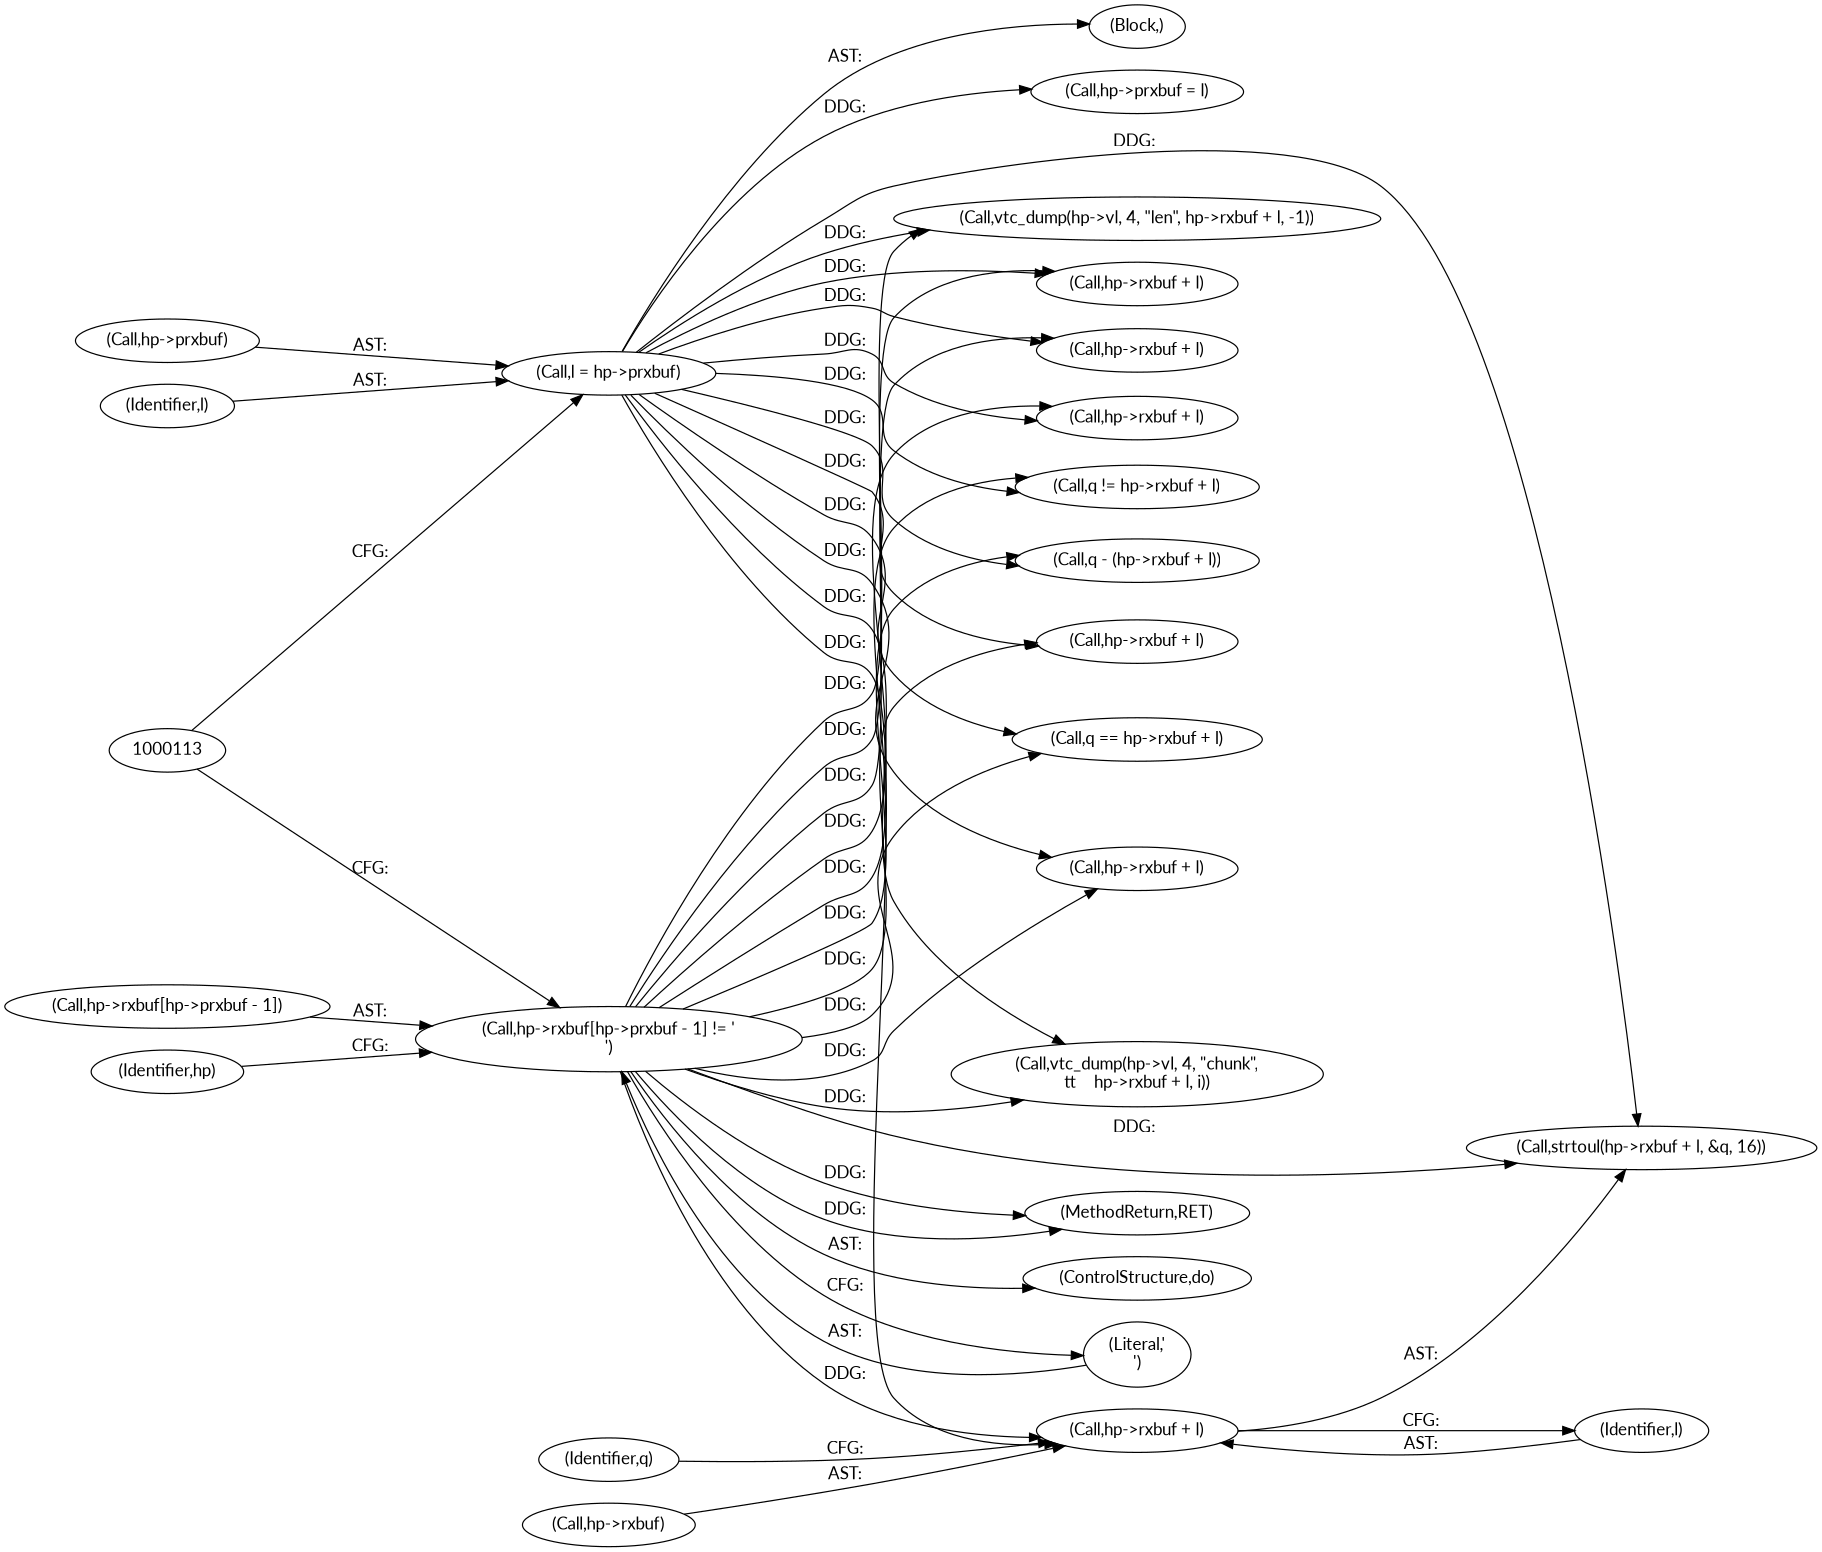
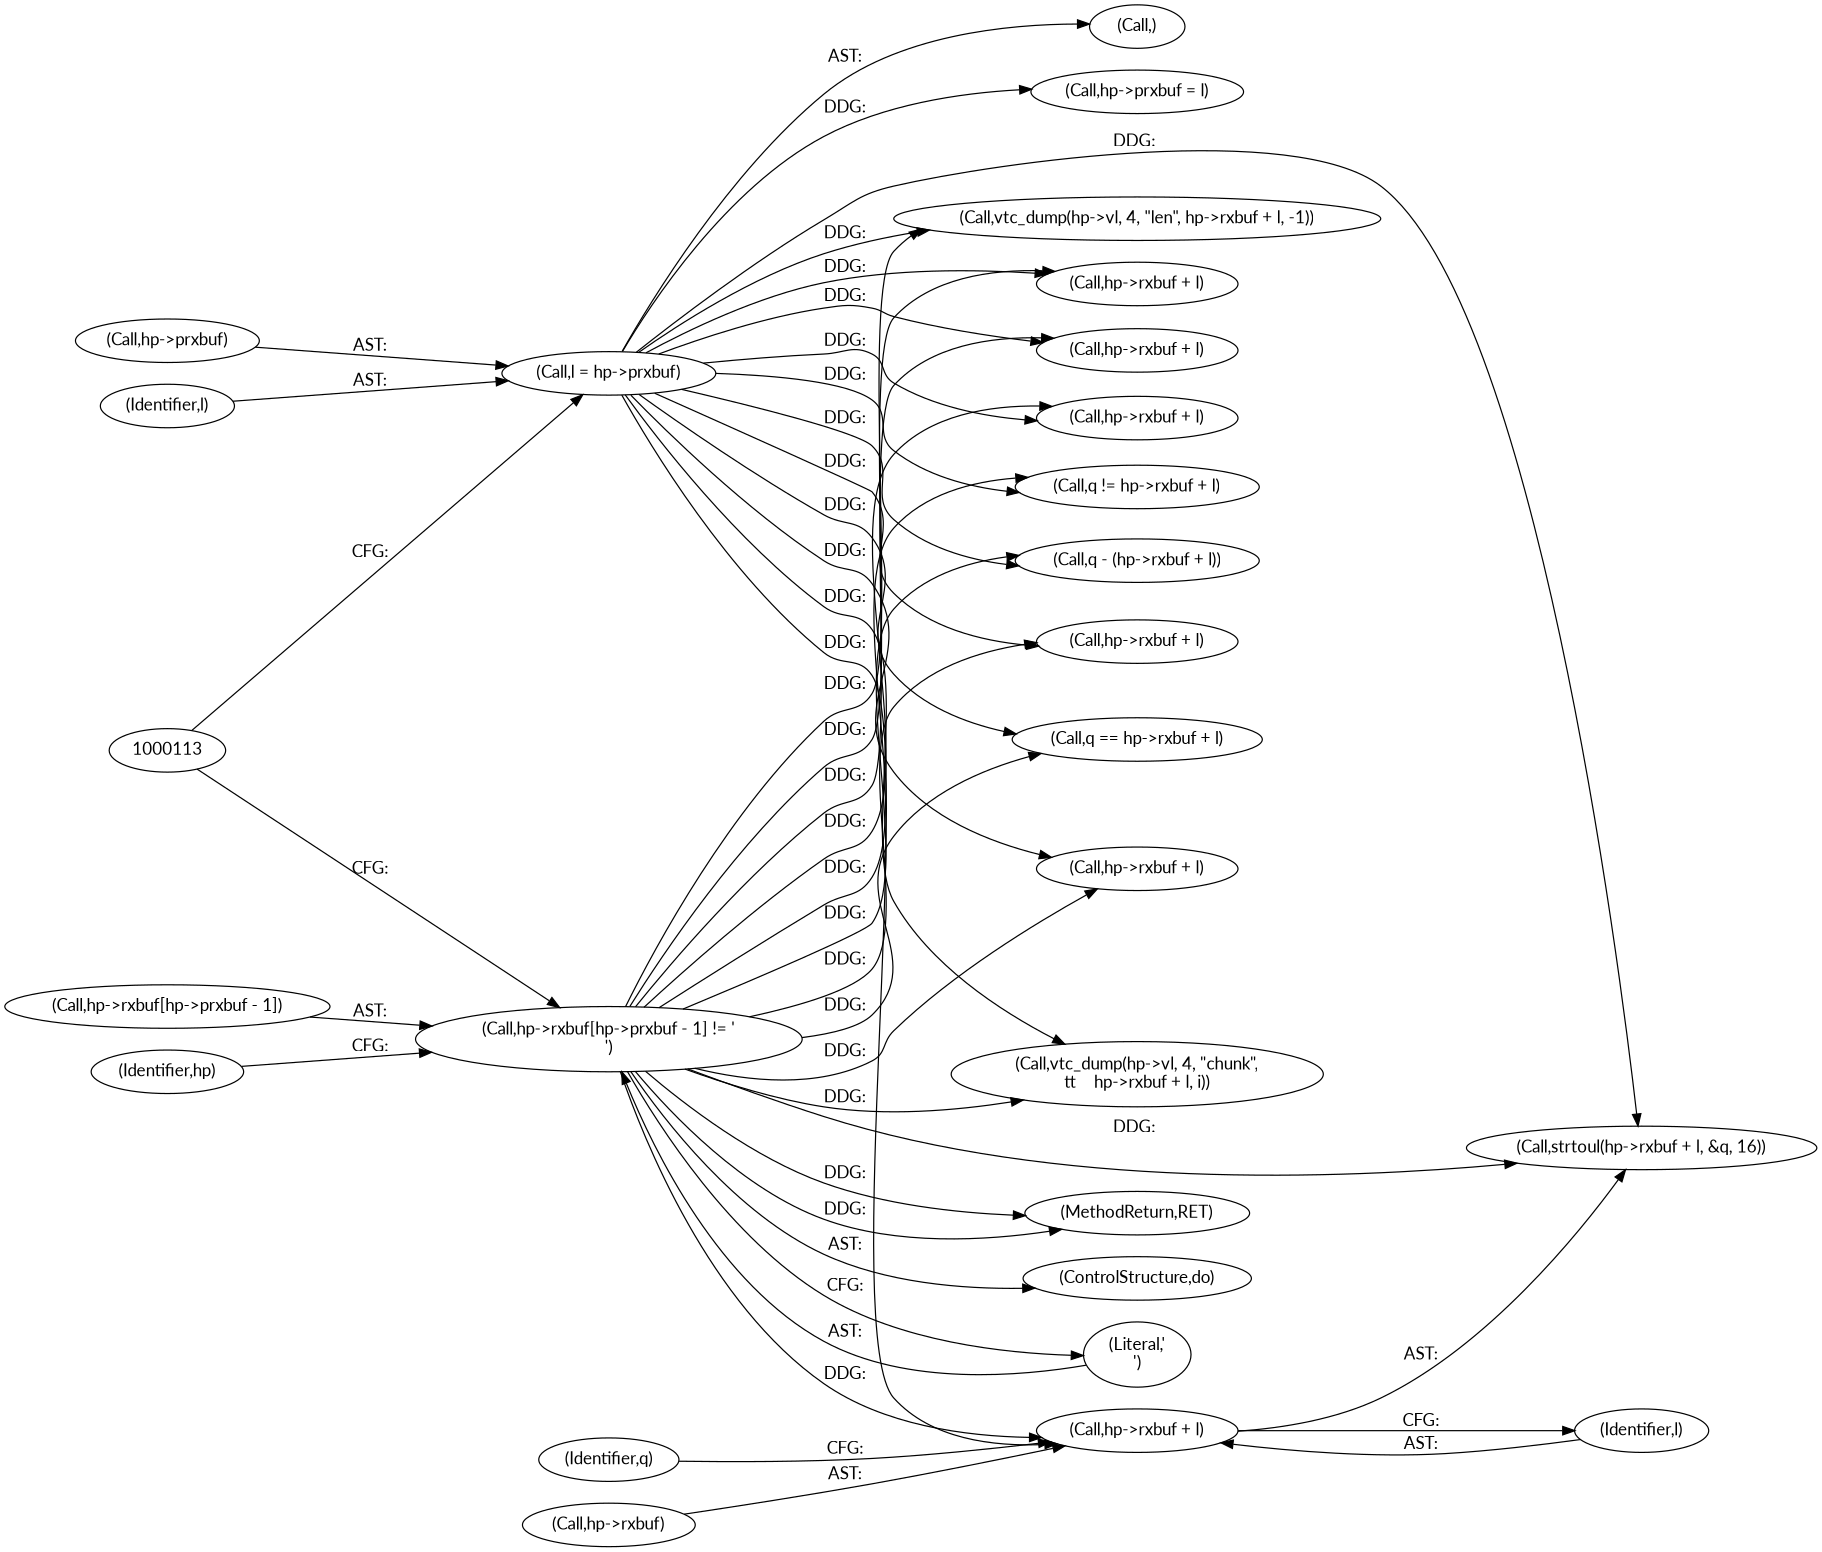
  digraph {
    fontname=Lato
    rankdir=LR
    node [fontname=Lato]
    edge [fontname=Lato]
    n1 [label="(Call,hp->rxbuf + l)"]
    n2 [label="(Identifier,l)"]
    n3 [label="(Call,strtoul(hp->rxbuf + l, &q, 16))"]
    n4 [label="(Call,hp->rxbuf[hp->prxbuf - 1] != '\n')"]
    n5 [label="(Call,vtc_dump(hp->vl, 4, \"chunk\",\n\t\t    hp->rxbuf + l, i))"]
    n6 [label="(MethodReturn,RET)"]
    n7 [label="(Call,hp->rxbuf + l)"]
    n8 [label="(Call,q == hp->rxbuf + l)"]
    n9 [label="(Call,vtc_dump(hp->vl, 4, \"len\", hp->rxbuf + l, -1))"]
    n10 [label="(Call,hp->rxbuf + l)"]
    n11 [label="(ControlStructure,do)"]
    n12 [label="(Call,hp->rxbuf + l)"]
    n13 [label="(Literal,'\n')"]
    n14 [label="(Call,q != hp->rxbuf + l)"]
    n15 [label="(Call,hp->rxbuf + l)"]
    n16 [label="(Call,q - (hp->rxbuf + l))"]
    n17 [label="(Call,hp->rxbuf + l)"]
    n18 [label="(Call,l = hp->prxbuf)"]
-   n19 [label="(Block,)"]
+   n19 [label="(Call,)"]
    n20 [label="(Call,hp->prxbuf = l)"]
    n21 [label="(Call,hp->prxbuf)"]
    n22 [label="(Call,hp->rxbuf[hp->prxbuf - 1])"]
    n23 [label="(Identifier,q)"]
    n24 [label="(Identifier,hp)"]
    n25 [label="(Identifier,l)"]
    n26 [label="(Call,hp->rxbuf)"]
    1000113
    n1 -> n2 [label="CFG: "]
    n1 -> n3 [label="AST: "]
    n2 -> n1 [label="AST: "]
    n4 -> n1 [label="DDG: "]
    n4 -> n3 [label="DDG: "]
    n4 -> n5 [label="DDG: "]
    n4 -> n6 [label="DDG: "]
    n4 -> n6 [label="DDG: "]
    n4 -> n7 [label="DDG: "]
    n4 -> n8 [label="DDG: "]
    n4 -> n9 [label="DDG: "]
    n4 -> n10 [label="DDG: "]
    n4 -> n11 [label="AST: "]
    n4 -> n12 [label="DDG: "]
    n4 -> n13 [label="CFG: "]
    n4 -> n14 [label="DDG: "]
    n4 -> n15 [label="DDG: "]
    n4 -> n16 [label="DDG: "]
    n4 -> n17 [label="DDG: "]
    n13 -> n4 [label="AST: "]
    n18 -> n1 [label="DDG: "]
    n18 -> n3 [label="DDG: "]
    n18 -> n5 [label="DDG: "]
    n18 -> n7 [label="DDG: "]
    n18 -> n8 [label="DDG: "]
    n18 -> n9 [label="DDG: "]
    n18 -> n10 [label="DDG: "]
    n18 -> n12 [label="DDG: "]
    n18 -> n14 [label="DDG: "]
    n18 -> n15 [label="DDG: "]
    n18 -> n16 [label="DDG: "]
    n18 -> n17 [label="DDG: "]
    n18 -> n19 [label="AST: "]
    n18 -> n20 [label="DDG: "]
    n21 -> n18 [label="AST: "]
    n22 -> n4 [label="AST: "]
    n23 -> n1 [label="CFG: "]
    n24 -> n4 [label="CFG: "]
    n25 -> n18 [label="AST: "]
    n26 -> n1 [label="AST: "]
    1000113 -> n4 [label="CFG: "]
    1000113 -> n18 [label="CFG: "]
  }
